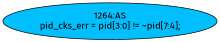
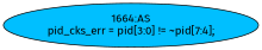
  strict digraph {
    fontname="Fira Sans"
-   n1 [ast="<pyverilog.vparser.ast.Assign object at 0x7f0647e56d90>" def_var="['pid_cks_err']" fillcolor=deepskyblue label="1264:AS\npid_cks_err = pid[3:0] != ~pid[7:4];" statements="[]" style=filled typ=Assign use_var="['pid', 'pid']" fontname="Fira Sans"]
+   n1 [ast="<pyverilog.vparser.ast.Assign object at 0x7f0647e56d90>" def_var="['pid_cks_err']" fillcolor=deepskyblue label="1664:AS\npid_cks_err = pid[3:0] != ~pid[7:4];" statements="[]" style=filled typ=Assign use_var="['pid', 'pid']" fontname="Fira Sans"]
  }
